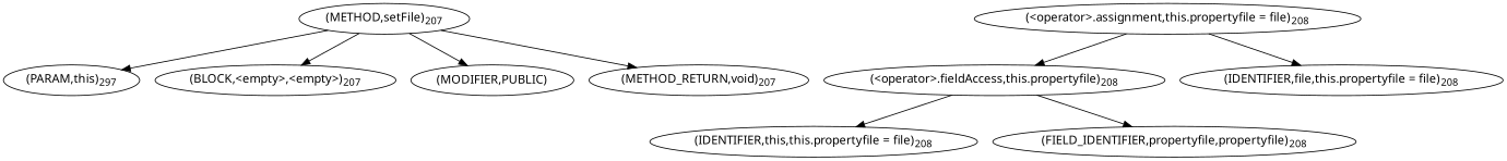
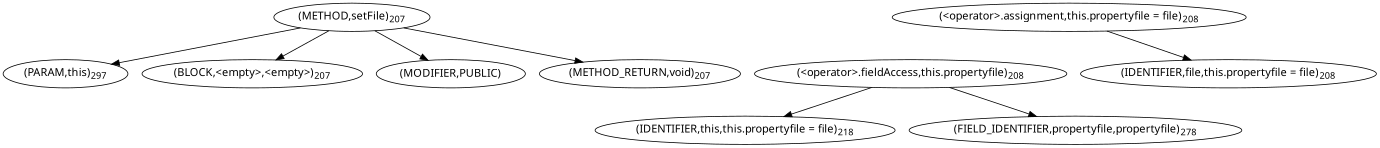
  digraph {
    fontname="Noto Sans"
    node [fontname="Noto Sans"]
    edge [fontname="Noto Sans"]
    n1 [label=<(METHOD,setFile)<SUB>207</SUB>>]
    n2 [label=<(PARAM,this)<SUB>297</SUB>>]
    n3 [label=<(BLOCK,&lt;empty&gt;,&lt;empty&gt;)<SUB>207</SUB>>]
    n4 [label=<(MODIFIER,PUBLIC)>]
    n5 [label=<(METHOD_RETURN,void)<SUB>207</SUB>>]
    n6 [label=<(&lt;operator&gt;.assignment,this.propertyfile = file)<SUB>208</SUB>>]
    n7 [label=<(&lt;operator&gt;.fieldAccess,this.propertyfile)<SUB>208</SUB>>]
    n8 [label=<(IDENTIFIER,file,this.propertyfile = file)<SUB>208</SUB>>]
-   n9 [label=<(IDENTIFIER,this,this.propertyfile = file)<SUB>208</SUB>>]
-   n10 [label=<(FIELD_IDENTIFIER,propertyfile,propertyfile)<SUB>208</SUB>>]
+   n9 [label=<(IDENTIFIER,this,this.propertyfile = file)<SUB>218</SUB>>]
+   n10 [label=<(FIELD_IDENTIFIER,propertyfile,propertyfile)<SUB>278</SUB>>]
    n1 -> n2
    n1 -> n3
    n1 -> n4
    n1 -> n5
-   n6 -> n7
    n6 -> n8
    n7 -> n9
    n7 -> n10
  }
